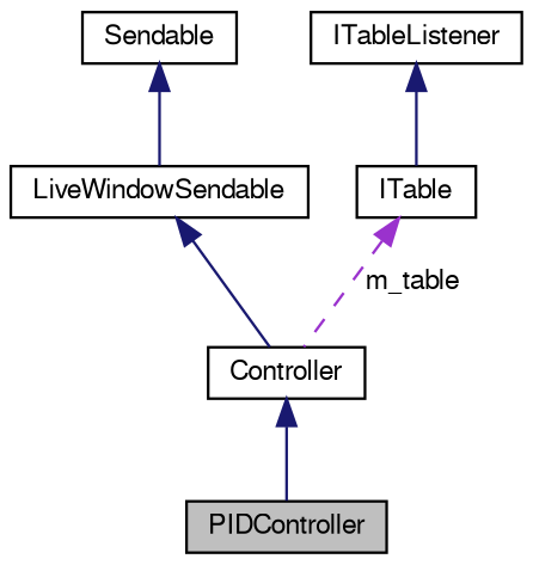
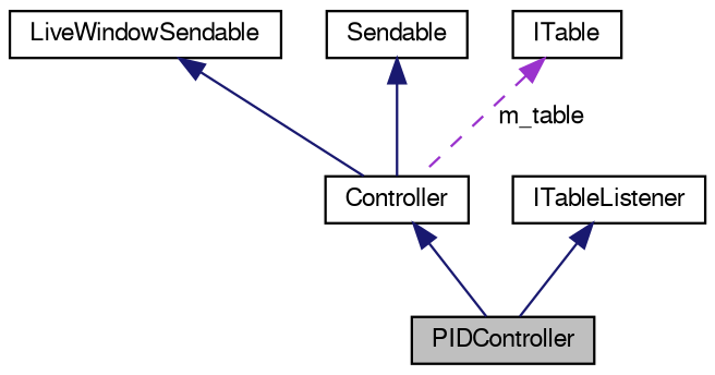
  digraph {
    node [color=black fontname=FreeSans fontsize=10 shape=record]
    edge [color=midnightblue dir=back fontname=FreeSans fontsize=10 labelfontname=FreeSans labelfontsize=10 style=solid]
    n1 [fillcolor=grey75 fontcolor=black height=0.2 label=PIDController style=filled width=0.4]
    n2 [height=0.2 label=LiveWindowSendable width=0.4]
    n3 [height=0.2 label=Controller width=0.4]
    n4 [height=0.2 label=Sendable width=0.4]
    n5 [height=0.2 label=ITableListener width=0.4]
    n6 [height=0.2 label=ITable width=0.4]
    n2 -> n3
    n3 -> n1
-   n4 -> n2
-   n5 -> n6
+   n4 -> n3
+   n5 -> n1
    n6 -> n3 [color=darkorchid3 label=" m_table" style=dashed]
  }
